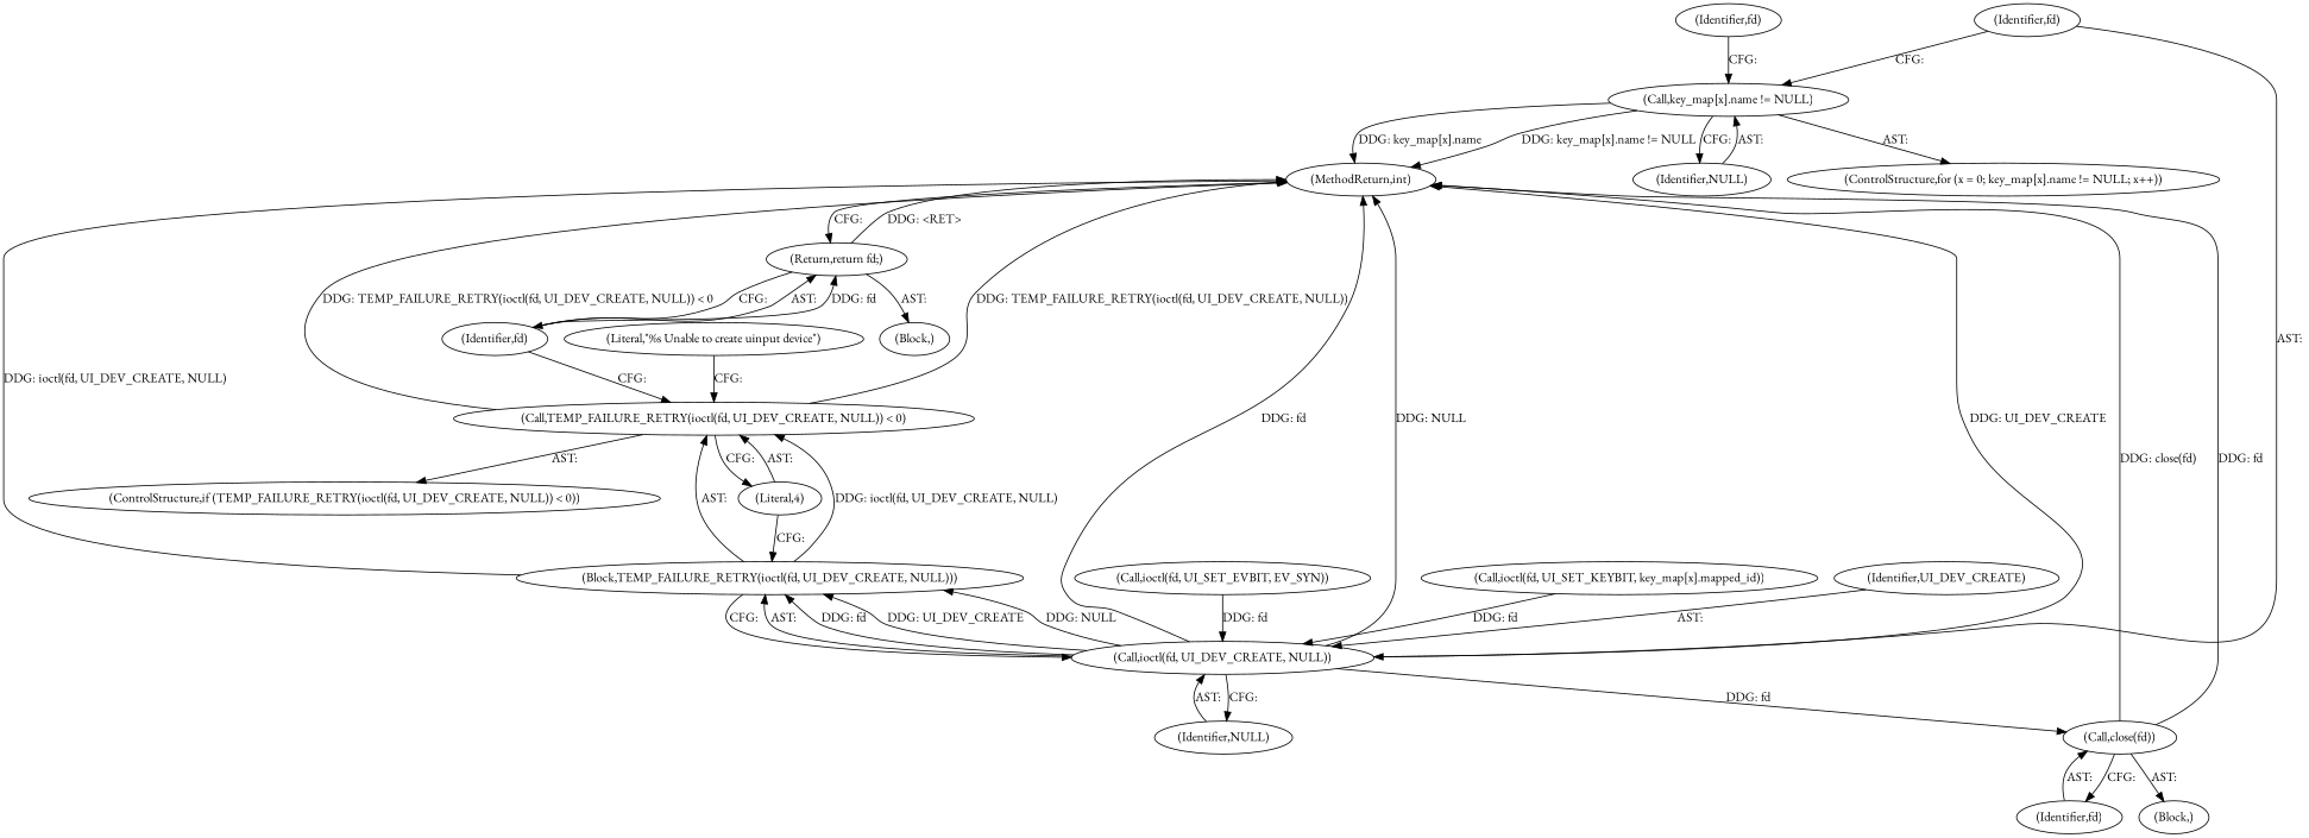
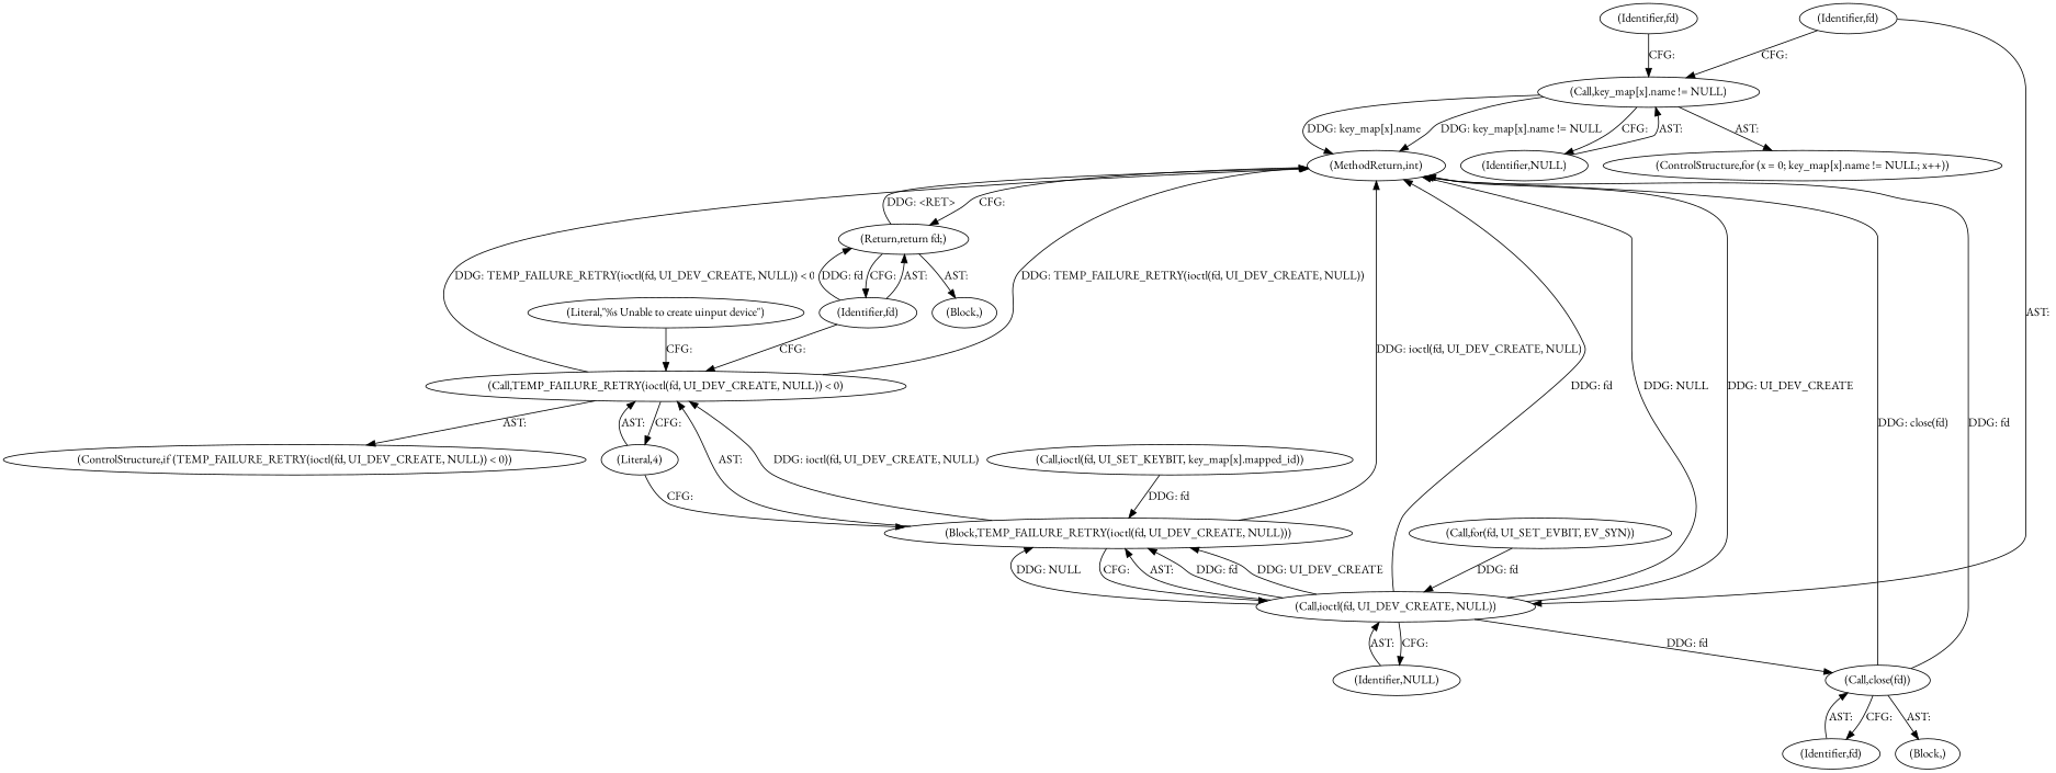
  digraph {
    fontname="EB Garamond"
    node [fontname="EB Garamond"]
    edge [fontname="EB Garamond"]
    n1 [label="(Call,key_map[x].name != NULL)"]
    n2 [label="(ControlStructure,for (x = 0; key_map[x].name != NULL; x++))"]
    n3 [label="(MethodReturn,int)"]
    n4 [label="(Identifier,NULL)"]
    n5 [label="(Call,ioctl(fd, UI_DEV_CREATE, NULL))"]
    n6 [label="(Block,TEMP_FAILURE_RETRY(ioctl(fd, UI_DEV_CREATE, NULL)))"]
    n7 [label="(Call,close(fd))"]
    n8 [label="(Identifier,NULL)"]
    n9 [label="(Return,return fd;)"]
    n10 [label="(Call,TEMP_FAILURE_RETRY(ioctl(fd, UI_DEV_CREATE, NULL)) < 0)"]
    n11 [label="(Identifier,fd)"]
    n12 [label="(Block,)"]
    n13 [label="(Block,)"]
    n14 [label="(Identifier,fd)"]
    n15 [label="(Literal,4)"]
    n16 [label="(ControlStructure,if (TEMP_FAILURE_RETRY(ioctl(fd, UI_DEV_CREATE, NULL)) < 0))"]
    n17 [label="(Identifier,fd)"]
-   n18 [label="(Call,ioctl(fd, UI_SET_EVBIT, EV_SYN))"]
+   n18 [label="(Call,for(fd, UI_SET_EVBIT, EV_SYN))"]
    n19 [label="(Identifier,fd)"]
    n20 [label="(Call,ioctl(fd, UI_SET_KEYBIT, key_map[x].mapped_id))"]
    n21 [label="(Literal,\"%s Unable to create uinput device\")"]
-   n22 [label="(Identifier,UI_DEV_CREATE)"]
    n1 -> n2 [label="AST: "]
    n1 -> n3 [label="DDG: key_map[x].name != NULL"]
    n1 -> n3 [label="DDG: key_map[x].name"]
    n1 -> n4 [label="CFG: "]
    n3 -> n9 [label="CFG: "]
    n4 -> n1 [label="AST: "]
    n5 -> n3 [label="DDG: fd"]
    n5 -> n3 [label="DDG: NULL"]
    n5 -> n3 [label="DDG: UI_DEV_CREATE"]
    n5 -> n6 [label="AST: "]
    n5 -> n6 [label="DDG: fd"]
    n5 -> n6 [label="DDG: UI_DEV_CREATE"]
    n5 -> n6 [label="DDG: NULL"]
    n5 -> n7 [label="DDG: fd"]
    n5 -> n8 [label="CFG: "]
    n6 -> n3 [label="DDG: ioctl(fd, UI_DEV_CREATE, NULL)"]
    n6 -> n5 [label="CFG: "]
    n6 -> n10 [label="AST: "]
    n6 -> n10 [label="DDG: ioctl(fd, UI_DEV_CREATE, NULL)"]
    n7 -> n3 [label="DDG: fd"]
    n7 -> n3 [label="DDG: close(fd)"]
    n7 -> n11 [label="CFG: "]
    n7 -> n12 [label="AST: "]
    n8 -> n5 [label="AST: "]
    n9 -> n3 [label="DDG: <RET>"]
    n9 -> n13 [label="AST: "]
    n9 -> n14 [label="CFG: "]
    n10 -> n3 [label="DDG: TEMP_FAILURE_RETRY(ioctl(fd, UI_DEV_CREATE, NULL)) < 0"]
    n10 -> n3 [label="DDG: TEMP_FAILURE_RETRY(ioctl(fd, UI_DEV_CREATE, NULL))"]
    n10 -> n15 [label="CFG: "]
    n10 -> n16 [label="AST: "]
    n11 -> n7 [label="AST: "]
    n14 -> n9 [label="AST: "]
    n14 -> n9 [label="DDG: fd"]
    n14 -> n10 [label="CFG: "]
    n15 -> n6 [label="CFG: "]
    n15 -> n10 [label="AST: "]
    n17 -> n1 [label="CFG: "]
    n18 -> n5 [label="DDG: fd"]
    n19 -> n1 [label="CFG: "]
    n19 -> n5 [label="AST: "]
-   n20 -> n5 [label="DDG: fd"]
+   n20 -> n6 [label="DDG: fd"]
    n21 -> n10 [label="CFG: "]
-   n22 -> n5 [label="AST: "]
  }
